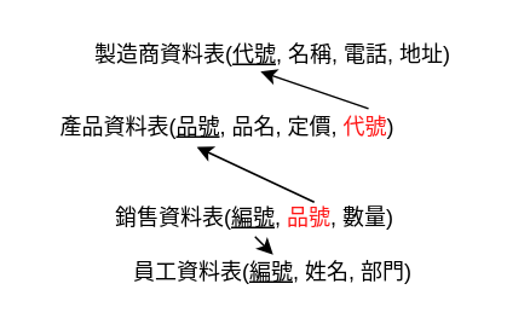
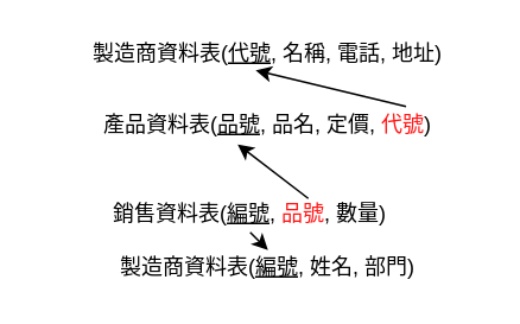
  <mxCell id="0" />
  <mxCell id="1" parent="0" />
  <mxCell id="2" value="製造商資料表(&lt;u&gt;代號&lt;/u&gt;, 名稱, 電話, 地址)" style="text;html=1;strokeColor=none;fillColor=none;align=center;verticalAlign=middle;whiteSpace=wrap;overflow=hidden;" vertex="1" parent="1"><mxGeometry x="30" y="20" width="240" height="20" as="geometry" /></mxCell>
- <mxCell id="3" value="產品資料表(&lt;u&gt;品號&lt;/u&gt;, 品名, 定價, &lt;font color=&quot;#ff1717&quot;&gt;代號&lt;/font&gt;)" style="text;html=1;strokeColor=none;fillColor=none;align=center;verticalAlign=middle;whiteSpace=wrap;overflow=hidden;" vertex="1" parent="1"><mxGeometry x="5" y="60" width="240" height="20" as="geometry" /></mxCell>
+ <mxCell id="3" value="產品資料表(&lt;u&gt;品號&lt;/u&gt;, 品名, 定價, &lt;font color=&quot;#ff1717&quot;&gt;代號&lt;/font&gt;)" style="text;html=1;strokeColor=none;fillColor=none;align=center;verticalAlign=middle;whiteSpace=wrap;overflow=hidden;" vertex="1" parent="1"><mxGeometry x="30" y="60" width="240" height="20" as="geometry" /></mxCell>
  <mxCell id="4" value="銷售資料表(&lt;u&gt;編號&lt;/u&gt;, &lt;span style=&quot;background-color: rgb(255, 255, 255);&quot;&gt;&lt;font color=&quot;#ff1717&quot;&gt;品號&lt;/font&gt;&lt;/span&gt;, 數量)" style="text;html=1;strokeColor=none;fillColor=none;align=center;verticalAlign=middle;whiteSpace=wrap;overflow=hidden;" vertex="1" parent="1"><mxGeometry x="20" y="110" width="240" height="20" as="geometry" /></mxCell>
- <mxCell id="5" value="員工資料表(&lt;u&gt;編號&lt;/u&gt;, 姓名, 部門)" style="text;html=1;strokeColor=none;fillColor=none;align=center;verticalAlign=middle;whiteSpace=wrap;overflow=hidden;" vertex="1" parent="1"><mxGeometry x="30" y="140" width="240" height="20" as="geometry" /></mxCell>
+ <mxCell id="5" value="製造商資料表(&lt;u&gt;編號&lt;/u&gt;, 姓名, 部門)" style="text;html=1;strokeColor=none;fillColor=none;align=center;verticalAlign=middle;whiteSpace=wrap;overflow=hidden;" vertex="1" parent="1"><mxGeometry x="30" y="140" width="240" height="20" as="geometry" /></mxCell>
  <mxCell id="6" value="" style="endArrow=classic;html=1;rounded=0;entryX=0.471;entryY=0.95;entryDx=0;entryDy=0;entryPerimeter=0;exitX=0.823;exitY=-0.03;exitDx=0;exitDy=0;exitPerimeter=0;" edge="1" parent="1" source="3" target="2"><mxGeometry width="50" height="50" relative="1" as="geometry"><mxPoint x="170" y="90" as="sourcePoint" /><mxPoint x="220" y="40" as="targetPoint" /></mxGeometry></mxCell>
  <mxCell id="7" value="" style="endArrow=classic;html=1;rounded=0;entryX=0.429;entryY=1.03;entryDx=0;entryDy=0;entryPerimeter=0;exitX=0.636;exitY=0.05;exitDx=0;exitDy=0;exitPerimeter=0;" edge="1" parent="1" source="4" target="3"><mxGeometry width="50" height="50" relative="1" as="geometry"><mxPoint x="150" y="130" as="sourcePoint" /><mxPoint x="200" y="80" as="targetPoint" /></mxGeometry></mxCell>
  <mxCell id="8" value="" style="endArrow=classic;html=1;rounded=0;entryX=0.5;entryY=0;entryDx=0;entryDy=0;exitX=0.5;exitY=1;exitDx=0;exitDy=0;" edge="1" parent="1" source="4" target="5"><mxGeometry width="50" height="50" relative="1" as="geometry"><mxPoint x="150" y="130" as="sourcePoint" /><mxPoint x="200" y="80" as="targetPoint" /></mxGeometry></mxCell>
